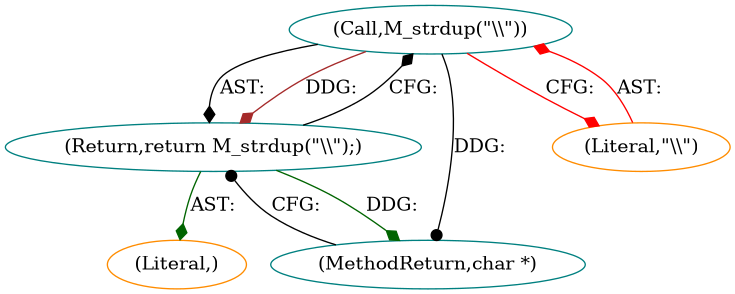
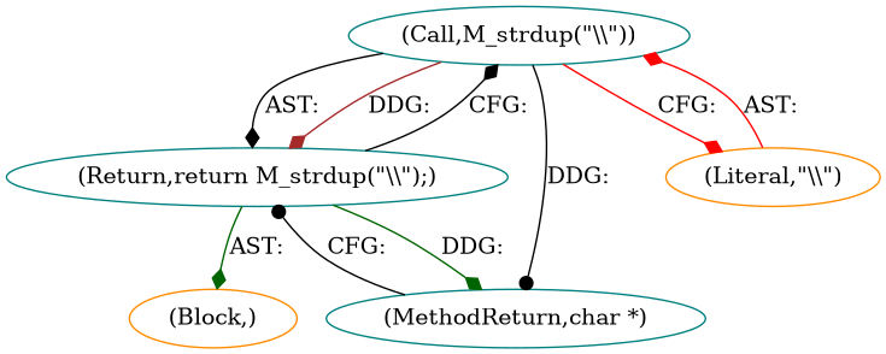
  digraph {
    node [color=teal]
    edge [color=black arrowhead=diamond]
    n1 [label="(Call,M_strdup(\"\\\\\"))"]
    n2 [label="(Return,return M_strdup(\"\\\\\");)"]
    n3 [label="(MethodReturn,char *)"]
    n4 [label="(Literal,\"\\\\\")" color=darkorange]
-   n5 [label="(Literal,)" color=darkorange]
+   n5 [label="(Block,)" color=darkorange]
    n1 -> n2 [label="AST: "]
    n1 -> n2 [label="DDG: " color=brown]
    n1 -> n3 [label="DDG: " arrowhead=dot]
    n1 -> n4 [label="CFG: " color=red]
    n2 -> n1 [label="CFG: "]
    n2 -> n3 [label="DDG: " color=darkgreen]
    n2 -> n5 [label="AST: " color=darkgreen]
    n3 -> n2 [label="CFG: " arrowhead=dot]
    n4 -> n1 [label="AST: " color=red]
  }
